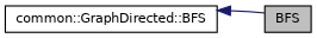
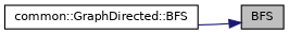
  digraph {
    rankdir=RL
    node [color=black fontname=Helvetica fontsize=10 shape=record]
    n1 [fillcolor=grey75 fontcolor=black height=0.2 label=BFS style=filled width=0.4]
    n2 [height=0.2 label="common::GraphDirected::BFS" width=0.4]
-   n2 -> n1 [color=midnightblue dir=back fontname=Helvetica fontsize=10 labelfontname=Helvetica labelfontsize=10 style=solid]
+   n1 -> n2 [color=midnightblue dir=back fontname=Helvetica fontsize=10 labelfontname=Helvetica labelfontsize=10 style=solid]
  }
